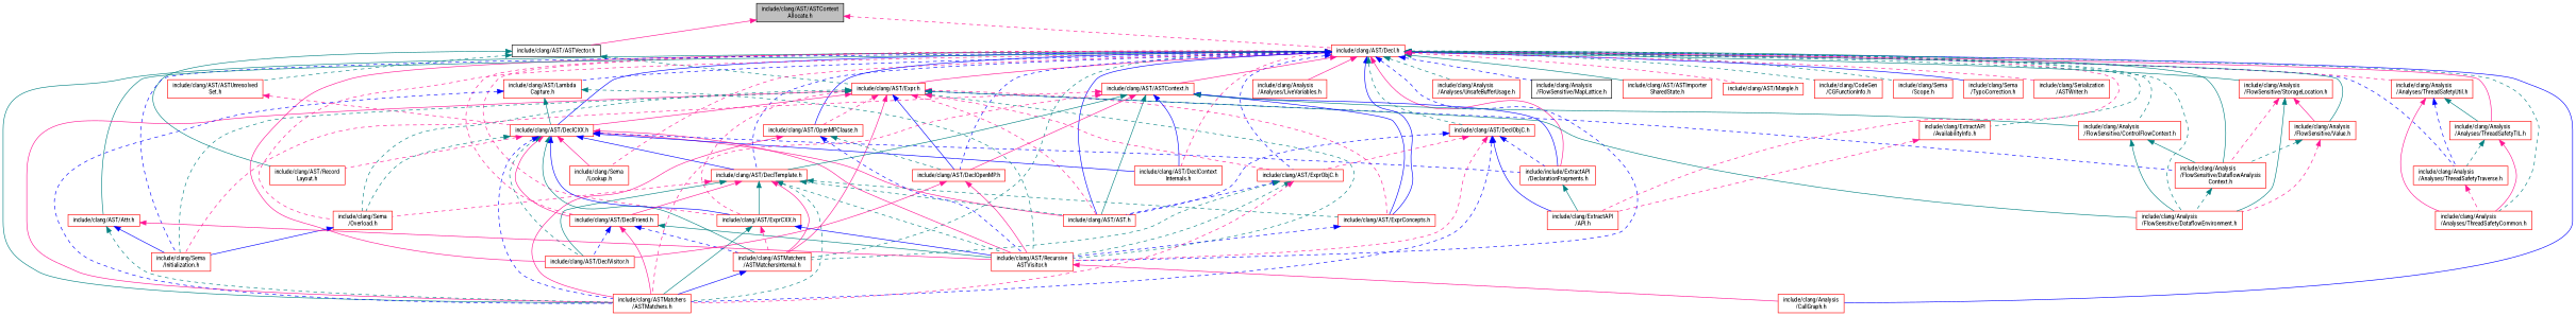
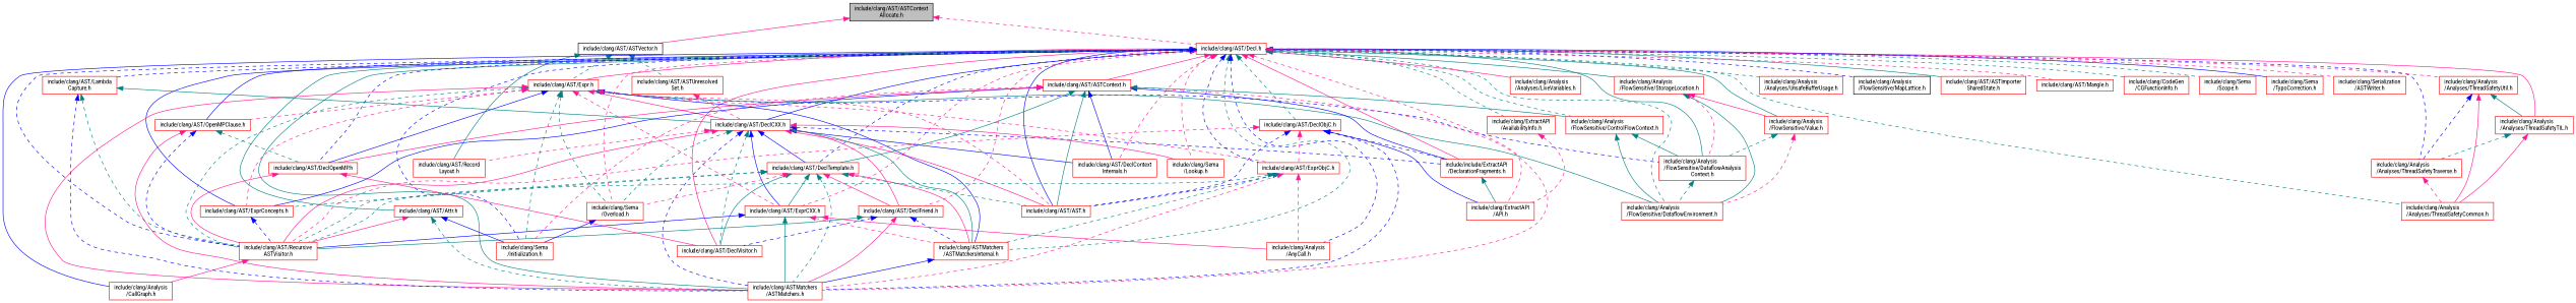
  digraph {
    fontname="Roboto Condensed"
    node [color=red fontname="Roboto Condensed" fontsize=10 shape=record]
    edge [color=deeppink dir=back fontname="Roboto Condensed" fontsize=10 labelfontname=Helvetica labelfontsize=10 style=dashed]
    n1 [color=black fillcolor=grey75 fontcolor=black height=0.2 label="include/clang/AST/ASTContext\lAllocate.h" style=filled width=0.4]
    n2 [color=black height=0.2 label="include/clang/AST/ASTVector.h" width=0.4]
    n3 [height=0.2 label="include/clang/AST/Decl.h" width=0.4]
    n4 [height=0.2 label="include/clang/AST/ASTUnresolved\lSet.h" width=0.4]
    n5 [height=0.2 label="include/clang/AST/Record\lLayout.h" width=0.4]
    n6 [height=0.2 label="include/clang/AST/Expr.h" width=0.4]
    n7 [height=0.2 label="include/clang/AST/DeclCXX.h" width=0.4]
    n8 [height=0.2 label="include/clang/AST/AST.h" width=0.4]
    n9 [height=0.2 label="include/clang/AST/DeclContext\lInternals.h" width=0.4]
    n10 [height=0.2 label="include/clang/AST/DeclFriend.h" width=0.4]
    n11 [height=0.2 label="include/clang/AST/DeclVisitor.h" width=0.4]
    n12 [height=0.2 label="include/clang/AST/Recursive\lASTVisitor.h" width=0.4]
    n13 [height=0.2 label="include/clang/ASTMatchers\l/ASTMatchers.h" width=0.4]
    n14 [height=0.2 label="include/clang/ASTMatchers\l/ASTMatchersInternal.h" width=0.4]
    n15 [height=0.2 label="include/clang/AST/DeclTemplate.h" width=0.4]
    n16 [height=0.2 label="include/clang/AST/ExprCXX.h" width=0.4]
    n17 [height=0.2 label="include/clang/Sema\l/Overload.h" width=0.4]
    n18 [height=0.2 label="include/include/ExtractAPI\l/DeclarationFragments.h" width=0.4]
    n19 [height=0.2 label="include/clang/Sema\l/Lookup.h" width=0.4]
    n20 [height=0.2 label="include/clang/Analysis\l/CallGraph.h" width=0.4]
    n21 [height=0.2 label="include/clang/AST/ExprConcepts.h" width=0.4]
+   n22 [height=0.2 label="include/clang/Analysis\l/AnyCall.h" width=0.4]
    n23 [height=0.2 label="include/clang/Sema\l/Initialization.h" width=0.4]
    n24 [height=0.2 label="include/clang/ExtractAPI\l/API.h" width=0.4]
    n25 [height=0.2 label="include/clang/Analysis\l/FlowSensitive/DataflowAnalysis\lContext.h" width=0.4]
    n26 [height=0.2 label="include/clang/Analysis\l/FlowSensitive/DataflowEnvironment.h" width=0.4]
    n27 [height=0.2 label="include/clang/AST/DeclOpenMP.h" width=0.4]
    n28 [height=0.2 label="include/clang/AST/ExprObjC.h" width=0.4]
    n29 [height=0.2 label="include/clang/AST/OpenMPClause.h" width=0.4]
    n30 [height=0.2 label="include/clang/Analysis\l/Analyses/LiveVariables.h" width=0.4]
    n31 [height=0.2 label="include/clang/Analysis\l/Analyses/ThreadSafetyCommon.h" width=0.4]
    n32 [height=0.2 label="include/clang/Analysis\l/Analyses/ThreadSafetyTIL.h" width=0.4]
    n33 [height=0.2 label="include/clang/Analysis\l/Analyses/ThreadSafetyTraverse.h" width=0.4]
    n34 [height=0.2 label="include/clang/Analysis\l/Analyses/ThreadSafetyUtil.h" width=0.4]
    n35 [height=0.2 label="include/clang/Analysis\l/Analyses/UnsafeBufferUsage.h" width=0.4]
    n36 [height=0.2 label="include/clang/Analysis\l/FlowSensitive/ControlFlowContext.h" width=0.4]
    n37 [color=black height=0.2 label="include/clang/Analysis\l/FlowSensitive/MapLattice.h" width=0.4]
    n38 [height=0.2 label="include/clang/Analysis\l/FlowSensitive/StorageLocation.h" width=0.4]
    n39 [height=0.2 label="include/clang/Analysis\l/FlowSensitive/Value.h" width=0.4]
    n40 [height=0.2 label="include/clang/AST/ASTContext.h" width=0.4]
    n41 [height=0.2 label="include/clang/AST/ASTImporter\lSharedState.h" width=0.4]
    n42 [height=0.2 label="include/clang/AST/Attr.h" width=0.4]
    n43 [height=0.2 label="include/clang/AST/DeclObjC.h" width=0.4]
    n44 [height=0.2 label="include/clang/AST/Lambda\lCapture.h" width=0.4]
    n45 [height=0.2 label="include/clang/AST/Mangle.h" width=0.4]
    n46 [height=0.2 label="include/clang/CodeGen\l/CGFunctionInfo.h" width=0.4]
    n47 [height=0.2 label="include/clang/ExtractAPI\l/AvailabilityInfo.h" width=0.4]
    n48 [height=0.2 label="include/clang/Sema\l/Scope.h" width=0.4]
    n49 [height=0.2 label="include/clang/Sema\l/TypoCorrection.h" width=0.4]
    n50 [height=0.2 label="include/clang/Serialization\l/ASTWriter.h" width=0.4]
    n1 -> n2 [style=solid]
    n1 -> n3
    n2 -> n4 [color=teal]
    n2 -> n5 [color=teal style=solid]
    n2 -> n6 [color=teal]
    n3 -> n6 [style=solid]
    n3 -> n7 [color=blue style=solid]
    n3 -> n8 [color=blue style=solid]
    n3 -> n9
    n3 -> n10
    n3 -> n11 [style=solid]
    n3 -> n12 [color=blue]
    n3 -> n13 [color=teal style=solid]
    n3 -> n14 [color=teal]
    n3 -> n15 [color=blue]
    n3 -> n16
    n3 -> n17
    n3 -> n18 [style=solid]
    n3 -> n19
    n3 -> n20 [color=blue style=solid]
    n3 -> n21 [color=blue style=solid]
+   n3 -> n22 [color=blue]
    n3 -> n23 [color=blue]
    n3 -> n24
    n3 -> n25 [color=teal style=solid]
    n3 -> n26 [color=teal]
    n3 -> n27 [color=blue]
    n3 -> n28 [color=blue]
    n3 -> n29 [color=blue style=solid]
    n3 -> n30 [style=solid]
    n3 -> n31 [color=teal]
    n3 -> n32 [style=solid]
    n3 -> n33 [color=blue]
    n3 -> n34
    n3 -> n35 [color=teal]
    n3 -> n36 [color=teal]
    n3 -> n37 [color=blue]
    n3 -> n38 [color=teal style=solid]
    n3 -> n39 [color=teal style=solid]
    n3 -> n40 [style=solid]
    n3 -> n41 [color=teal style=solid]
    n3 -> n42 [color=teal style=solid]
    n3 -> n43 [color=teal]
    n3 -> n44 [color=blue]
    n3 -> n45
    n3 -> n46 [color=teal]
    n3 -> n47 [color=teal]
    n3 -> n48 [color=teal]
    n3 -> n49 [color=blue style=solid]
    n3 -> n50
    n4 -> n7
    n6 -> n7 [style=solid]
    n6 -> n8
    n6 -> n12 [color=teal]
    n6 -> n13 [style=solid]
-   n6 -> n14 [style=solid]
+   n6 -> n14 [color=blue style=solid]
    n6 -> n16
    n6 -> n17 [color=teal]
    n6 -> n21
    n6 -> n23 [color=teal]
    n6 -> n25 [color=blue]
    n6 -> n26 [color=teal style=solid]
    n6 -> n27 [color=blue style=solid]
    n6 -> n28
    n6 -> n29
    n7 -> n5
    n7 -> n8 [style=solid]
    n7 -> n9 [color=blue style=solid]
    n7 -> n10 [style=solid]
    n7 -> n11 [color=teal]
    n7 -> n12 [style=solid]
    n7 -> n13 [color=blue]
    n7 -> n14 [color=teal style=solid]
    n7 -> n15 [color=blue style=solid]
    n7 -> n16 [color=blue style=solid]
    n7 -> n17 [color=teal]
    n7 -> n18 [color=blue]
    n7 -> n19 [style=solid]
    n10 -> n11 [color=blue]
    n10 -> n12 [color=teal style=solid]
    n10 -> n13 [style=solid]
    n10 -> n14 [color=blue]
    n12 -> n20 [style=solid]
    n14 -> n13 [color=blue style=solid]
    n15 -> n8 [color=teal]
    n15 -> n10 [style=solid]
    n15 -> n11 [color=teal style=solid]
    n15 -> n12 [color=teal]
    n15 -> n13 [color=teal]
    n15 -> n14 [style=solid]
    n15 -> n16 [color=teal style=solid]
    n15 -> n17
    n15 -> n21 [color=teal]
    n16 -> n12 [color=blue style=solid]
    n16 -> n13 [color=teal style=solid]
    n16 -> n14
+   n16 -> n22 [style=solid]
    n17 -> n23 [color=blue style=solid]
    n18 -> n24 [color=teal style=solid]
    n21 -> n12 [color=blue]
    n25 -> n26 [color=teal]
    n27 -> n11 [style=solid]
    n27 -> n12 [style=solid]
    n28 -> n8 [color=blue]
    n28 -> n12 [color=teal]
    n28 -> n13
    n28 -> n14 [color=teal]
+   n28 -> n22
    n29 -> n12 [color=blue]
    n29 -> n13 [style=solid]
    n29 -> n27 [color=teal]
    n32 -> n31 [style=solid]
    n32 -> n33 [color=teal]
    n33 -> n31
    n34 -> n31 [style=solid]
    n34 -> n32 [color=teal style=solid]
    n34 -> n33 [color=blue]
    n36 -> n25 [color=teal style=solid]
    n36 -> n26 [color=teal style=solid]
    n38 -> n25
    n38 -> n26 [color=teal style=solid]
    n38 -> n39 [style=solid]
    n39 -> n25 [color=teal]
    n39 -> n26
    n40 -> n8 [color=teal style=solid]
    n40 -> n9 [color=blue style=solid]
    n40 -> n13
    n40 -> n15 [color=teal style=solid]
    n40 -> n18 [color=blue style=solid]
    n40 -> n21 [color=blue style=solid]
    n40 -> n23
    n40 -> n27 [style=solid]
    n40 -> n36 [color=teal style=solid]
    n42 -> n12 [style=solid]
    n42 -> n13 [color=teal]
    n42 -> n23 [color=blue style=solid]
    n43 -> n8 [color=blue]
    n43 -> n12
    n43 -> n13 [color=blue]
    n43 -> n18 [color=blue]
    n43 -> n24 [color=blue style=solid]
    n43 -> n28
    n44 -> n7 [color=teal style=solid]
    n44 -> n12 [color=teal]
    n44 -> n13 [color=blue]
    n47 -> n24
  }
